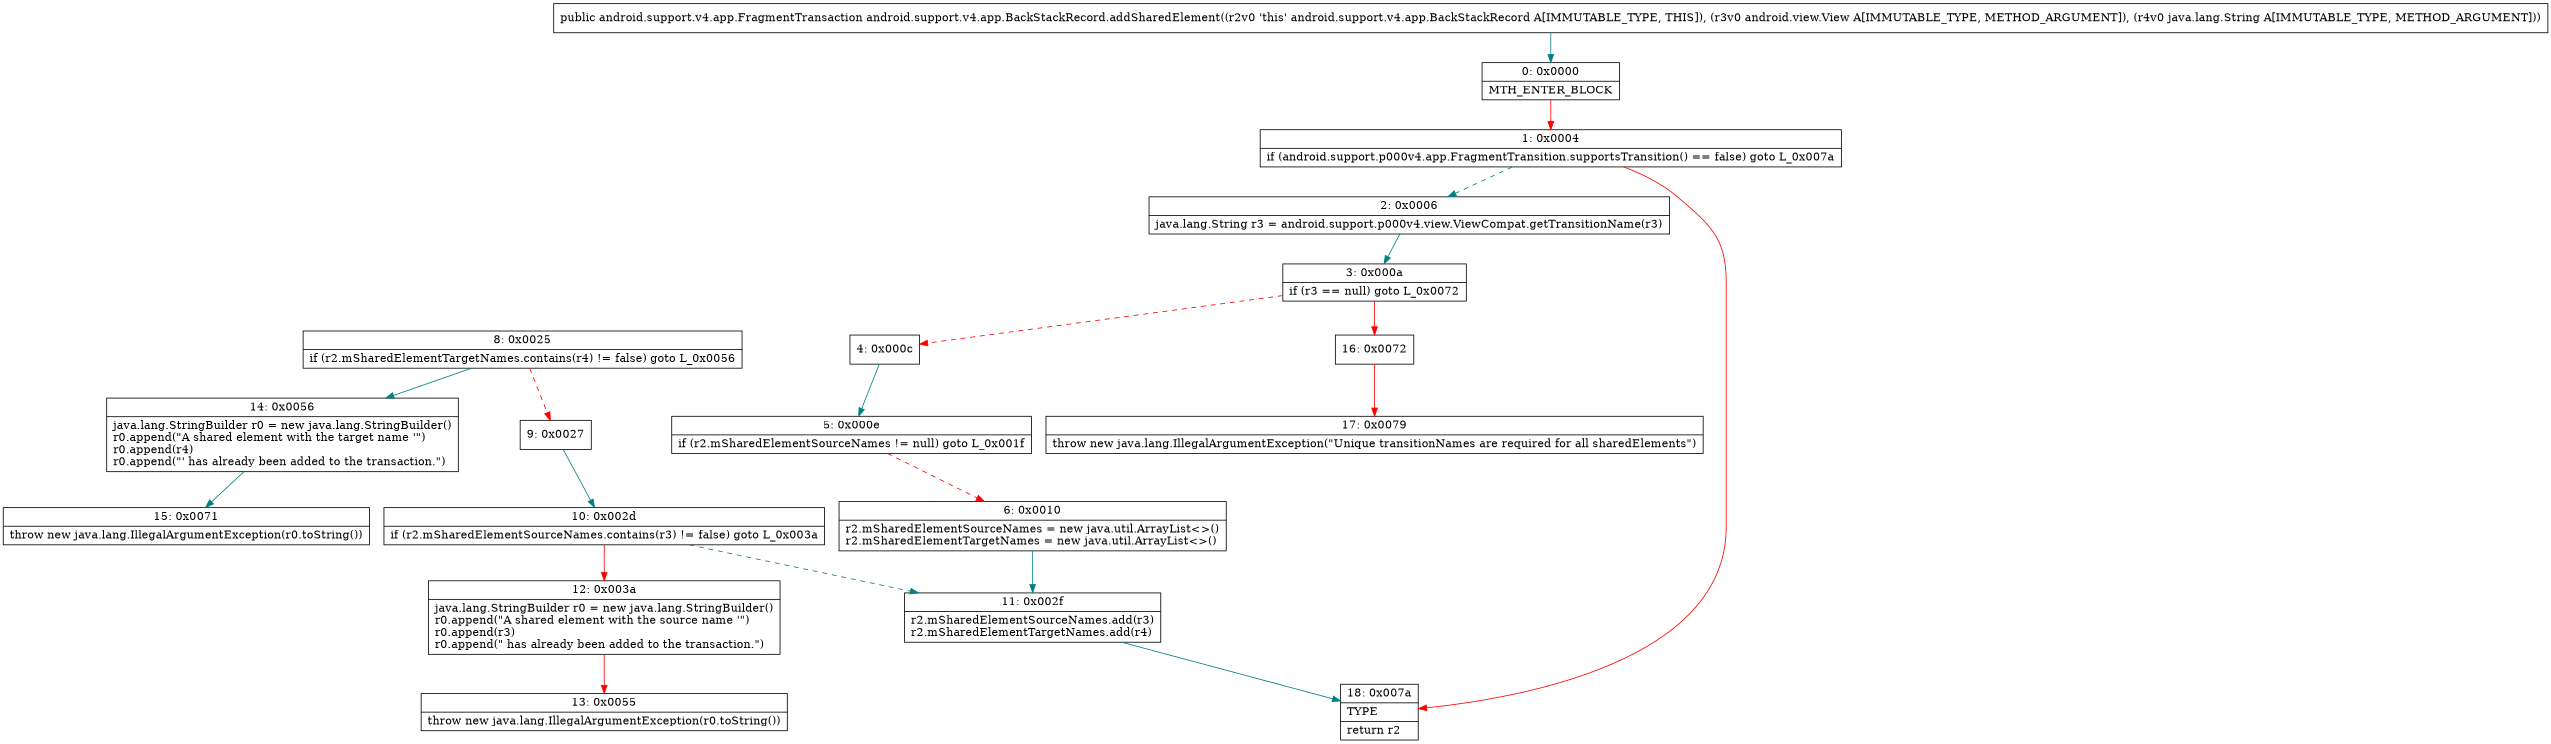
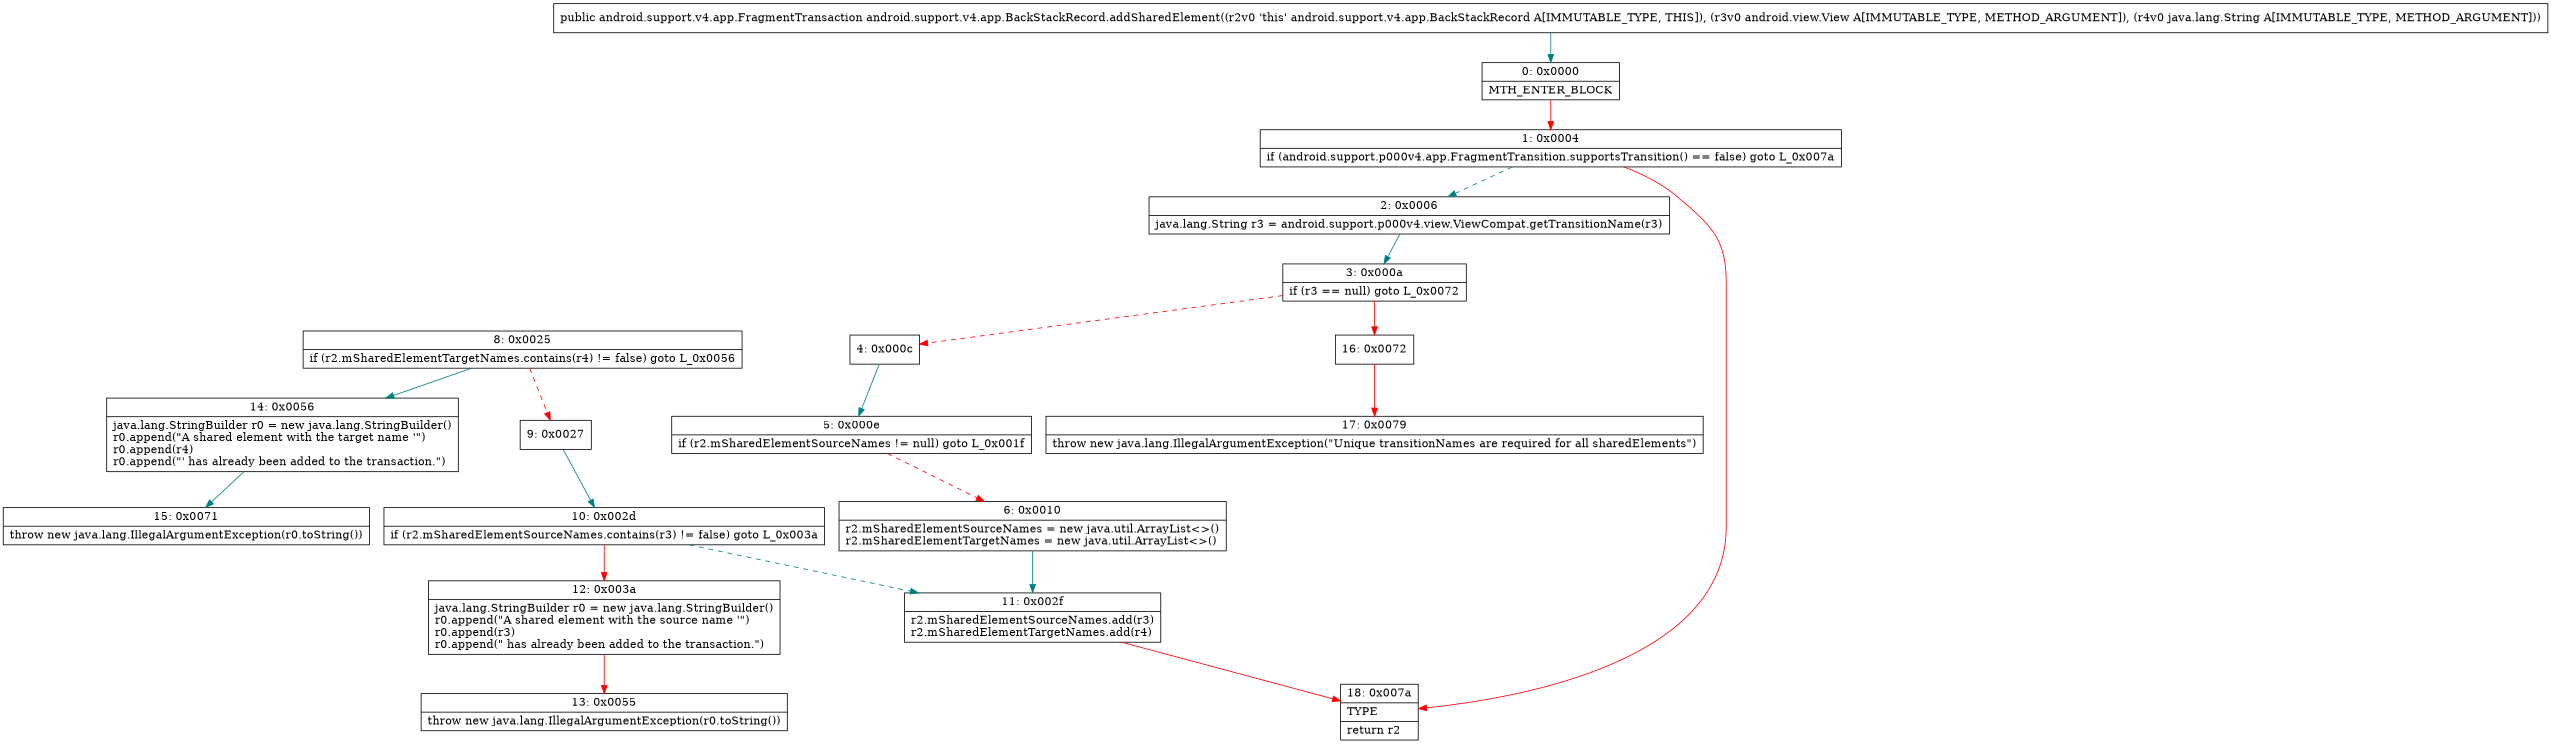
  digraph {
    node [shape=record]
    edge [color=red]
    n1 [label="{0\:\ 0x0000|MTH_ENTER_BLOCK\l}"]
    n2 [label="{1\:\ 0x0004|if (android.support.p000v4.app.FragmentTransition.supportsTransition() == false) goto L_0x007a\l}"]
    n3 [label="{2\:\ 0x0006|java.lang.String r3 = android.support.p000v4.view.ViewCompat.getTransitionName(r3)\l}"]
    n4 [label="{18\:\ 0x007a|TYPE\l|return r2\l}"]
    n5 [label="{3\:\ 0x000a|if (r3 == null) goto L_0x0072\l}"]
    n6 [label="{4\:\ 0x000c}"]
    n7 [label="{16\:\ 0x0072}"]
    n8 [label="{5\:\ 0x000e|if (r2.mSharedElementSourceNames != null) goto L_0x001f\l}"]
    n9 [label="{17\:\ 0x0079|throw new java.lang.IllegalArgumentException(\"Unique transitionNames are required for all sharedElements\")\l}"]
    n10 [label="{6\:\ 0x0010|r2.mSharedElementSourceNames = new java.util.ArrayList\<\>()\lr2.mSharedElementTargetNames = new java.util.ArrayList\<\>()\l}"]
    n11 [label="{11\:\ 0x002f|r2.mSharedElementSourceNames.add(r3)\lr2.mSharedElementTargetNames.add(r4)\l}"]
    n12 [label="{8\:\ 0x0025|if (r2.mSharedElementTargetNames.contains(r4) != false) goto L_0x0056\l}"]
    n13 [label="{9\:\ 0x0027}"]
    n14 [label="{14\:\ 0x0056|java.lang.StringBuilder r0 = new java.lang.StringBuilder()\lr0.append(\"A shared element with the target name '\")\lr0.append(r4)\lr0.append(\"' has already been added to the transaction.\")\l}"]
    n15 [label="{10\:\ 0x002d|if (r2.mSharedElementSourceNames.contains(r3) != false) goto L_0x003a\l}"]
    n16 [label="{15\:\ 0x0071|throw new java.lang.IllegalArgumentException(r0.toString())\l}"]
    n17 [label="{12\:\ 0x003a|java.lang.StringBuilder r0 = new java.lang.StringBuilder()\lr0.append(\"A shared element with the source name '\")\lr0.append(r3)\lr0.append(\" has already been added to the transaction.\")\l}"]
    n18 [label="{13\:\ 0x0055|throw new java.lang.IllegalArgumentException(r0.toString())\l}"]
    n19 [label="{public android.support.v4.app.FragmentTransaction android.support.v4.app.BackStackRecord.addSharedElement((r2v0 'this' android.support.v4.app.BackStackRecord A[IMMUTABLE_TYPE, THIS]), (r3v0 android.view.View A[IMMUTABLE_TYPE, METHOD_ARGUMENT]), (r4v0 java.lang.String A[IMMUTABLE_TYPE, METHOD_ARGUMENT])) }"]
    n1 -> n2
    n2 -> n3 [color=teal style=dashed]
    n2 -> n4
    n3 -> n5 [color=teal]
    n5 -> n6 [style=dashed]
    n5 -> n7
    n6 -> n8 [color=teal]
    n7 -> n9
    n8 -> n10 [style=dashed]
    n10 -> n11 [color=teal]
-   n11 -> n4 [color=teal]
+   n11 -> n4
    n12 -> n13 [style=dashed]
    n12 -> n14 [color=teal]
    n13 -> n15 [color=teal]
    n14 -> n16 [color=teal]
    n15 -> n11 [color=teal style=dashed]
    n15 -> n17
    n17 -> n18
    n19 -> n1 [color=teal]
  }
